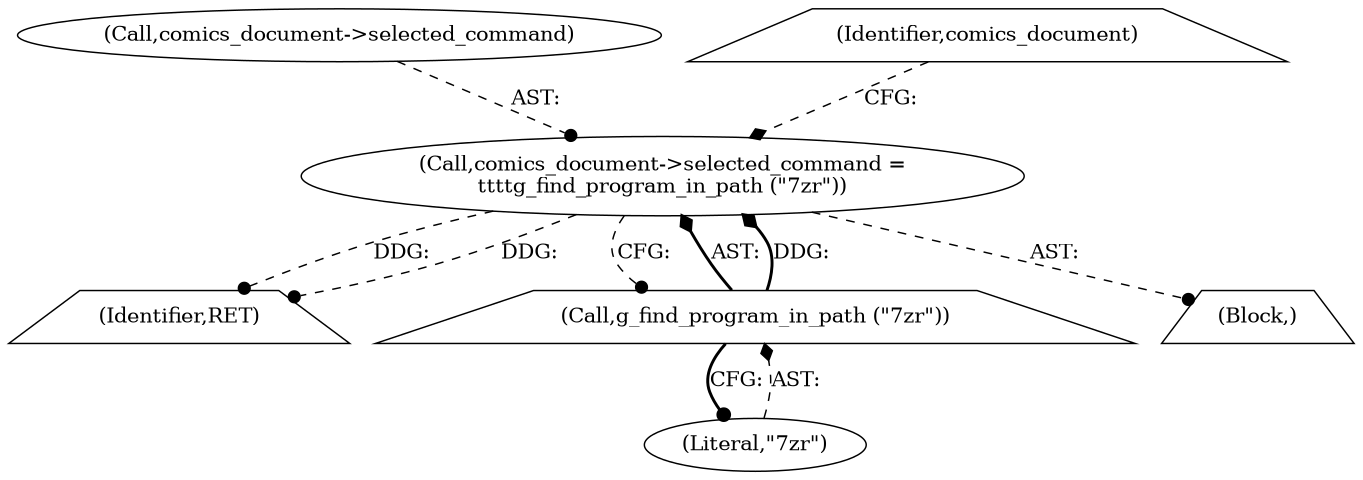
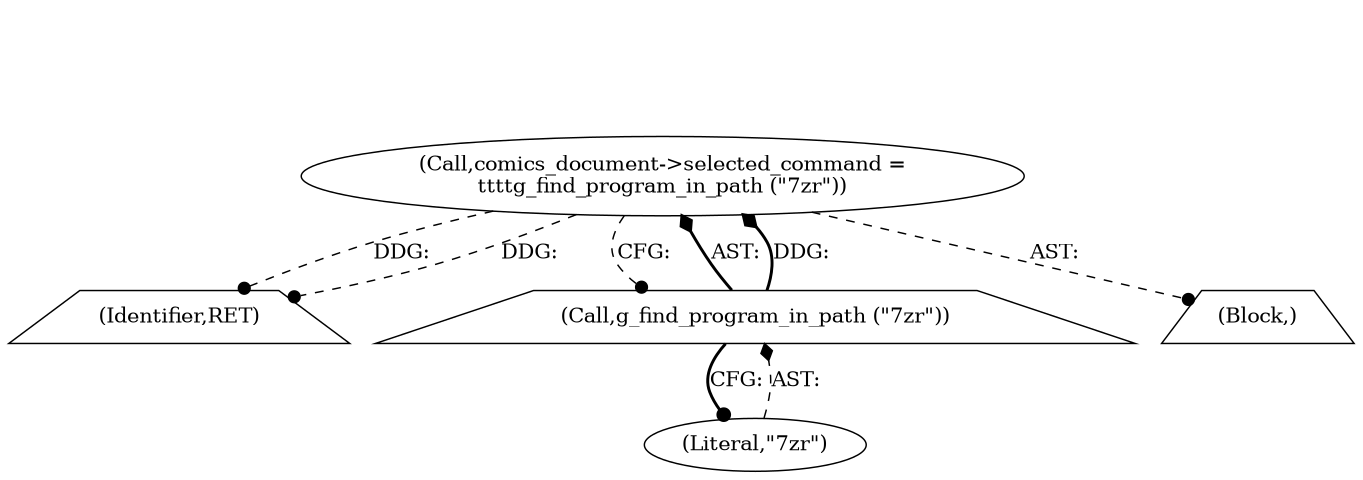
  digraph {
    node [shape=trapezium]
    edge [arrowhead=dot style=dashed]
    n1 [label="(Call,comics_document->selected_command =\n\t\t\t\tg_find_program_in_path (\"7zr\"))" shape=ellipse]
    n2 [label="(Call,g_find_program_in_path (\"7zr\"))"]
    n3 [label="(Identifier,RET)"]
    n4 [label="(Block,)"]
    n5 [label="(Literal,\"7zr\")" shape=ellipse]
-   n6 [label="(Call,comics_document->selected_command)" shape=ellipse]
-   n7 [label="(Identifier,comics_document)"]
    n1 -> n2 [label="CFG: "]
    n1 -> n3 [label="DDG: "]
    n1 -> n3 [label="DDG: "]
    n1 -> n4 [label="AST: "]
    n2 -> n1 [arrowhead=diamond label="AST: " style=bold]
    n2 -> n1 [arrowhead=diamond label="DDG: " style=bold]
    n2 -> n5 [label="CFG: " style=bold]
    n5 -> n2 [arrowhead=diamond label="AST: "]
-   n6 -> n1 [label="AST: "]
-   n7 -> n1 [arrowhead=diamond label="CFG: "]
  }
